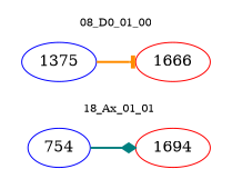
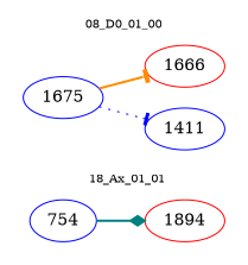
  digraph {
    rankdir=LR
    node [color=blue]
    edge [arrowhead=tee style=bold]
    n1 [label=754]
-   n2 [color=red label=1694]
-   n3 [label=1375]
+   n2 [color=red label=1894]
+   n3 [label=1675]
+   n4 [label=1411]
    n5 [color=red label=1666]
    subgraph cluster_1 {
      color=white
      fontsize=10
      label="18_Ax_01_01"
      n1
      n2
    }
    subgraph cluster_2 {
      color=white
      fontsize=10
      label="08_D0_01_00"
      n3
+     n4
      n5
    }
    n1 -> n2 [arrowhead=diamond color=teal]
+   n3 -> n4 [color=blue style=dotted]
    n3 -> n5 [color=darkorange]
  }
